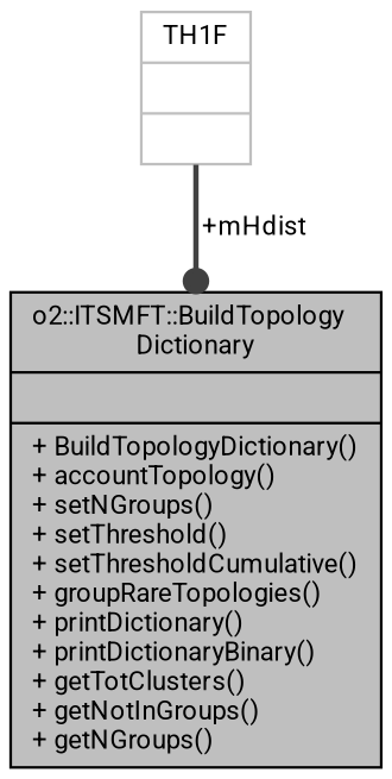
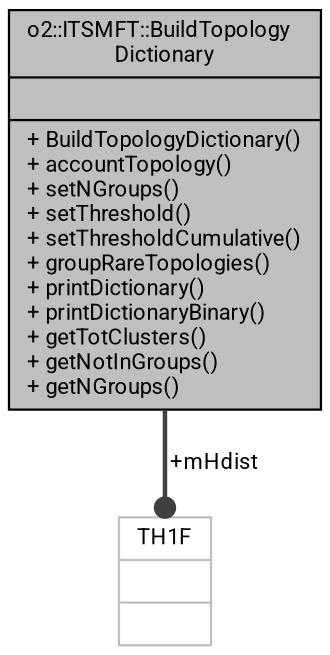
  digraph {
    fontname=Roboto
    node [fontname=Roboto fontsize=10 shape=record]
    n1 [color=black fillcolor=grey75 fontcolor=black height=0.2 label="{o2::ITSMFT::BuildTopology\lDictionary\n||+ BuildTopologyDictionary()\l+ accountTopology()\l+ setNGroups()\l+ setThreshold()\l+ setThresholdCumulative()\l+ groupRareTopologies()\l+ printDictionary()\l+ printDictionaryBinary()\l+ getTotClusters()\l+ getNotInGroups()\l+ getNGroups()\l}" style=filled width=0.4]
    n2 [color=grey75 height=0.2 label="{TH1F\n||}" width=0.4]
-   n2 -> n1 [arrowhead=dot color=grey25 fontname=Roboto fontsize=10 label=" +mHdist" labelfontname=Helvetica labelfontsize=10 style=bold]
+   n1 -> n2 [arrowhead=dot color=grey25 fontname=Roboto fontsize=10 label=" +mHdist" labelfontname=Helvetica labelfontsize=10 style=bold]
  }
